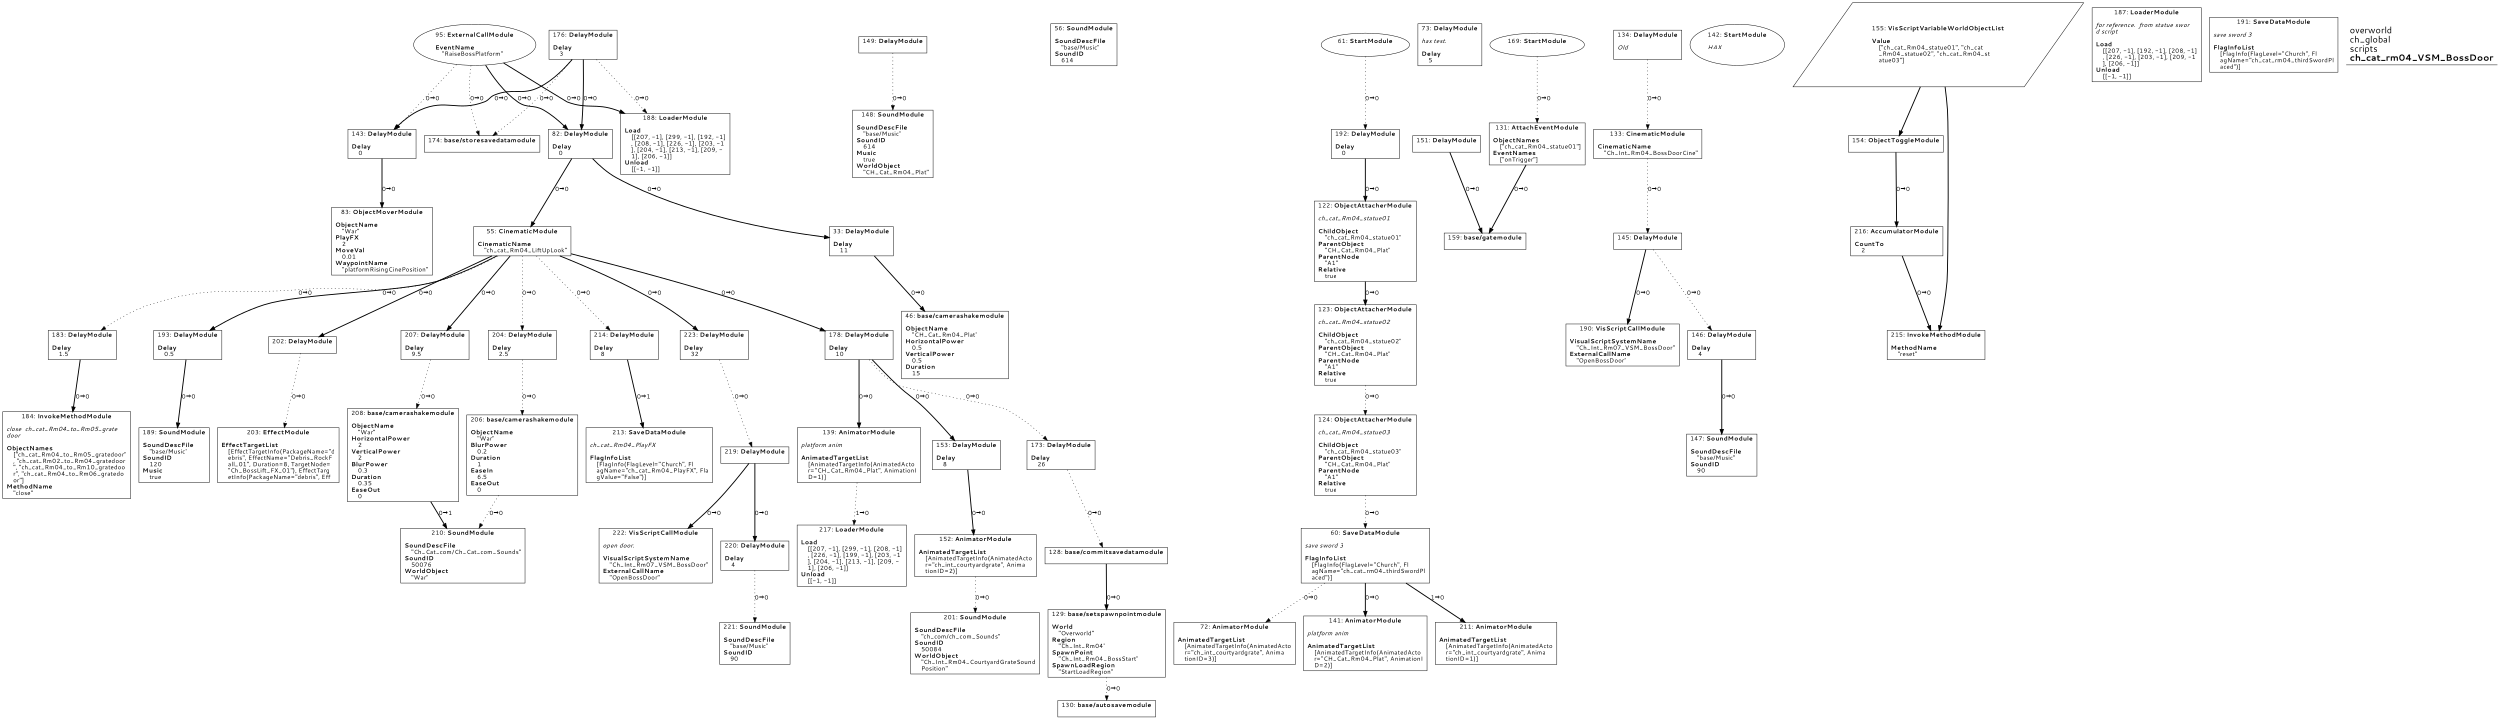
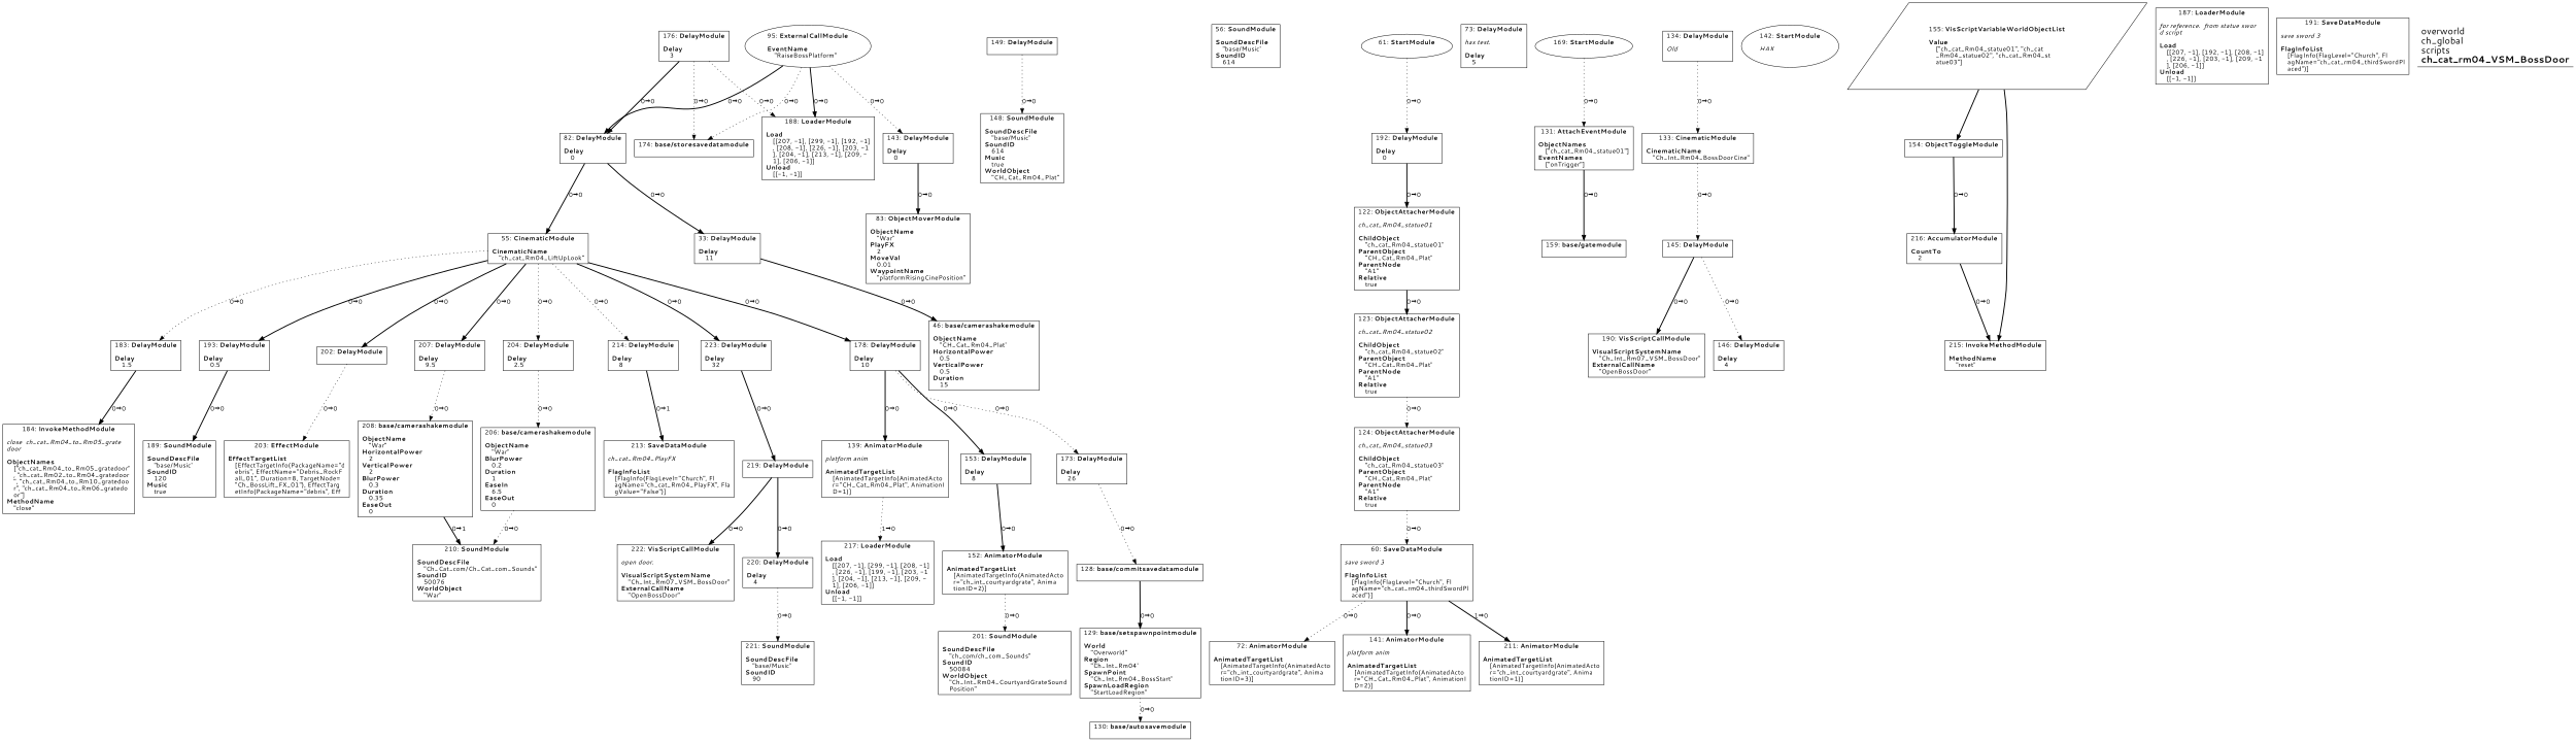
  digraph {
    fontname="Segoe UI"
    splines=spline
    node [fontname="Segoe UI" shape=box]
    edge [fontname="Segoe UI" style=bold]
    n1 [label=<33: <b>DelayModule</b><br/><br/><b>Delay</b><br align="left"/>    11<br align="left"/>>]
    n2 [label=<46: <b>base/camerashakemodule</b><br/><br/><b>ObjectName</b><br align="left"/>    &quot;CH_Cat_Rm04_Plat&quot;<br align="left"/><b>HorizontalPower</b><br align="left"/>    0.5<br align="left"/><b>VerticalPower</b><br align="left"/>    0.5<br align="left"/><b>Duration</b><br align="left"/>    15<br align="left"/>>]
    n3 [label=<55: <b>CinematicModule</b><br/><br/><b>CinematicName</b><br align="left"/>    &quot;ch_cat_Rm04_LiftUpLook&quot;<br align="left"/>>]
    n4 [label=<178: <b>DelayModule</b><br/><br/><b>Delay</b><br align="left"/>    10<br align="left"/>>]
    n5 [label=<183: <b>DelayModule</b><br/><br/><b>Delay</b><br align="left"/>    1.5<br align="left"/>>]
    n6 [label=<193: <b>DelayModule</b><br/><br/><b>Delay</b><br align="left"/>    0.5<br align="left"/>>]
    n7 [label=<202: <b>DelayModule</b><br/><br/>>]
    n8 [label=<204: <b>DelayModule</b><br/><br/><b>Delay</b><br align="left"/>    2.5<br align="left"/>>]
    n9 [label=<207: <b>DelayModule</b><br/><br/><b>Delay</b><br align="left"/>    9.5<br align="left"/>>]
    n10 [label=<214: <b>DelayModule</b><br/><br/><b>Delay</b><br align="left"/>    8<br align="left"/>>]
    n11 [label=<223: <b>DelayModule</b><br/><br/><b>Delay</b><br align="left"/>    32<br align="left"/>>]
    n12 [label=<139: <b>AnimatorModule</b><br/><br/><i>platform anim<br align="left"/></i><br align="left"/><b>AnimatedTargetList</b><br align="left"/>    [AnimatedTargetInfo(AnimatedActo<br align="left"/>    r=&quot;CH_Cat_Rm04_Plat&quot;, AnimationI<br align="left"/>    D=1)]<br align="left"/>>]
    n13 [label=<153: <b>DelayModule</b><br/><br/><b>Delay</b><br align="left"/>    8<br align="left"/>>]
    n14 [label=<173: <b>DelayModule</b><br/><br/><b>Delay</b><br align="left"/>    26<br align="left"/>>]
    n15 [label=<184: <b>InvokeMethodModule</b><br/><br/><i>close  ch_cat_Rm04_to_Rm05_grate<br align="left"/>door<br align="left"/></i><br align="left"/><b>ObjectNames</b><br align="left"/>    [&quot;ch_cat_Rm04_to_Rm05_gratedoor&quot;<br align="left"/>    , &quot;ch_cat_Rm02_to_Rm04_gratedoor<br align="left"/>    &quot;, &quot;ch_cat_Rm04_to_Rm10_gratedoo<br align="left"/>    r&quot;, &quot;ch_cat_Rm04_to_Rm06_gratedo<br align="left"/>    or&quot;]<br align="left"/><b>MethodName</b><br align="left"/>    &quot;close&quot;<br align="left"/>>]
    n16 [label=<189: <b>SoundModule</b><br/><br/><b>SoundDescFile</b><br align="left"/>    &quot;base/Music&quot;<br align="left"/><b>SoundID</b><br align="left"/>    120<br align="left"/><b>Music</b><br align="left"/>    true<br align="left"/>>]
    n17 [label=<203: <b>EffectModule</b><br/><br/><b>EffectTargetList</b><br align="left"/>    [EffectTargetInfo(PackageName=&quot;d<br align="left"/>    ebris&quot;, EffectName=&quot;Debris_RockF<br align="left"/>    all_01&quot;, Duration=8, TargetNode=<br align="left"/>    &quot;Ch_BossLift_FX_01&quot;), EffectTarg<br align="left"/>    etInfo(PackageName=&quot;debris&quot;, Eff<br align="left"/>>]
    n18 [label=<206: <b>base/camerashakemodule</b><br/><br/><b>ObjectName</b><br align="left"/>    &quot;War&quot;<br align="left"/><b>BlurPower</b><br align="left"/>    0.2<br align="left"/><b>Duration</b><br align="left"/>    1<br align="left"/><b>EaseIn</b><br align="left"/>    6.5<br align="left"/><b>EaseOut</b><br align="left"/>    0<br align="left"/>>]
    n19 [label=<208: <b>base/camerashakemodule</b><br/><br/><b>ObjectName</b><br align="left"/>    &quot;War&quot;<br align="left"/><b>HorizontalPower</b><br align="left"/>    2<br align="left"/><b>VerticalPower</b><br align="left"/>    2<br align="left"/><b>BlurPower</b><br align="left"/>    0.3<br align="left"/><b>Duration</b><br align="left"/>    0.35<br align="left"/><b>EaseOut</b><br align="left"/>    0<br align="left"/>>]
    n20 [label=<213: <b>SaveDataModule</b><br/><br/><i>ch_cat_Rm04_PlayFX<br align="left"/></i><br align="left"/><b>FlagInfoList</b><br align="left"/>    [FlagInfo(FlagLevel=&quot;Church&quot;, Fl<br align="left"/>    agName=&quot;ch_cat_Rm04_PlayFX&quot;, Fla<br align="left"/>    gValue=&quot;False&quot;)]<br align="left"/>>]
    n21 [label=<219: <b>DelayModule</b><br/><br/>>]
    n22 [label=<217: <b>LoaderModule</b><br/><br/><b>Load</b><br align="left"/>    [[207, -1], [299, -1], [208, -1]<br align="left"/>    , [226, -1], [199, -1], [203, -1<br align="left"/>    ], [204, -1], [213, -1], [209, -<br align="left"/>    1], [206, -1]]<br align="left"/><b>Unload</b><br align="left"/>    [[-1, -1]]<br align="left"/>>]
    n23 [label=<149: <b>DelayModule</b><br/><br/>>]
    n24 [label=<148: <b>SoundModule</b><br/><br/><b>SoundDescFile</b><br align="left"/>    &quot;base/Music&quot;<br align="left"/><b>SoundID</b><br align="left"/>    614<br align="left"/><b>Music</b><br align="left"/>    true<br align="left"/><b>WorldObject</b><br align="left"/>    &quot;CH_Cat_Rm04_Plat&quot;<br align="left"/>>]
    n25 [label=<152: <b>AnimatorModule</b><br/><br/><b>AnimatedTargetList</b><br align="left"/>    [AnimatedTargetInfo(AnimatedActo<br align="left"/>    r=&quot;ch_int_courtyardgrate&quot;, Anima<br align="left"/>    tionID=2)]<br align="left"/>>]
    n26 [label=<128: <b>base/commitsavedatamodule</b><br/><br/>>]
    n27 [label=<210: <b>SoundModule</b><br/><br/><b>SoundDescFile</b><br align="left"/>    &quot;Ch_Cat_com/Ch_Cat_com_Sounds&quot;<br align="left"/><b>SoundID</b><br align="left"/>    50076<br align="left"/><b>WorldObject</b><br align="left"/>    &quot;War&quot;<br align="left"/>>]
    n28 [label=<222: <b>VisScriptCallModule</b><br/><br/><i>open door.<br align="left"/></i><br align="left"/><b>VisualScriptSystemName</b><br align="left"/>    &quot;Ch_Int_Rm07_VSM_BossDoor&quot;<br align="left"/><b>ExternalCallName</b><br align="left"/>    &quot;OpenBossDoor&quot;<br align="left"/>>]
    n29 [label=<220: <b>DelayModule</b><br/><br/><b>Delay</b><br align="left"/>    4<br align="left"/>>]
    n30 [label=<56: <b>SoundModule</b><br/><br/><b>SoundDescFile</b><br align="left"/>    &quot;base/Music&quot;<br align="left"/><b>SoundID</b><br align="left"/>    614<br align="left"/>>]
    n31 [label=<60: <b>SaveDataModule</b><br/><br/><i>save sword 3<br align="left"/></i><br align="left"/><b>FlagInfoList</b><br align="left"/>    [FlagInfo(FlagLevel=&quot;Church&quot;, Fl<br align="left"/>    agName=&quot;ch_cat_rm04_thirdSwordPl<br align="left"/>    aced&quot;)]<br align="left"/>>]
    n32 [label=<72: <b>AnimatorModule</b><br/><br/><b>AnimatedTargetList</b><br align="left"/>    [AnimatedTargetInfo(AnimatedActo<br align="left"/>    r=&quot;ch_int_courtyardgrate&quot;, Anima<br align="left"/>    tionID=3)]<br align="left"/>>]
    n33 [label=<141: <b>AnimatorModule</b><br/><br/><i>platform anim<br align="left"/></i><br align="left"/><b>AnimatedTargetList</b><br align="left"/>    [AnimatedTargetInfo(AnimatedActo<br align="left"/>    r=&quot;CH_Cat_Rm04_Plat&quot;, AnimationI<br align="left"/>    D=2)]<br align="left"/>>]
    n34 [label=<211: <b>AnimatorModule</b><br/><br/><b>AnimatedTargetList</b><br align="left"/>    [AnimatedTargetInfo(AnimatedActo<br align="left"/>    r=&quot;ch_int_courtyardgrate&quot;, Anima<br align="left"/>    tionID=1)]<br align="left"/>>]
    n35 [label=<61: <b>StartModule</b><br/><br/>> shape=oval]
    n36 [label=<192: <b>DelayModule</b><br/><br/><b>Delay</b><br align="left"/>    0<br align="left"/>>]
    n37 [label=<122: <b>ObjectAttacherModule</b><br/><br/><i>ch_cat_Rm04_statue01<br align="left"/></i><br align="left"/><b>ChildObject</b><br align="left"/>    &quot;ch_cat_Rm04_statue01&quot;<br align="left"/><b>ParentObject</b><br align="left"/>    &quot;CH_Cat_Rm04_Plat&quot;<br align="left"/><b>ParentNode</b><br align="left"/>    &quot;A1&quot;<br align="left"/><b>Relative</b><br align="left"/>    true<br align="left"/>>]
    n38 [label=<123: <b>ObjectAttacherModule</b><br/><br/><i>ch_cat_Rm04_statue02<br align="left"/></i><br align="left"/><b>ChildObject</b><br align="left"/>    &quot;ch_cat_Rm04_statue02&quot;<br align="left"/><b>ParentObject</b><br align="left"/>    &quot;CH_Cat_Rm04_Plat&quot;<br align="left"/><b>ParentNode</b><br align="left"/>    &quot;A1&quot;<br align="left"/><b>Relative</b><br align="left"/>    true<br align="left"/>>]
    n39 [label=<73: <b>DelayModule</b><br/><br/><i>hax test.<br align="left"/></i><br align="left"/><b>Delay</b><br align="left"/>    5<br align="left"/>>]
    n40 [label=<82: <b>DelayModule</b><br/><br/><b>Delay</b><br align="left"/>    0<br align="left"/>>]
    n41 [label=<83: <b>ObjectMoverModule</b><br/><br/><b>ObjectName</b><br align="left"/>    &quot;War&quot;<br align="left"/><b>PlayFX</b><br align="left"/>    2<br align="left"/><b>MoveVal</b><br align="left"/>    0.01<br align="left"/><b>WaypointName</b><br align="left"/>    &quot;platformRisingCinePosition&quot;<br align="left"/>>]
    n42 [label=<95: <b>ExternalCallModule</b><br/><br/><b>EventName</b><br align="left"/>    &quot;RaiseBossPlatform&quot;<br align="left"/>> shape=oval]
    n43 [label=<174: <b>base/storesavedatamodule</b><br/><br/>>]
    n44 [label=<143: <b>DelayModule</b><br/><br/><b>Delay</b><br align="left"/>    0<br align="left"/>>]
    n45 [label=<188: <b>LoaderModule</b><br/><br/><b>Load</b><br align="left"/>    [[207, -1], [299, -1], [192, -1]<br align="left"/>    , [208, -1], [226, -1], [203, -1<br align="left"/>    ], [204, -1], [213, -1], [209, -<br align="left"/>    1], [206, -1]]<br align="left"/><b>Unload</b><br align="left"/>    [[-1, -1]]<br align="left"/>>]
    n46 [label=<124: <b>ObjectAttacherModule</b><br/><br/><i>ch_cat_Rm04_statue03<br align="left"/></i><br align="left"/><b>ChildObject</b><br align="left"/>    &quot;ch_cat_Rm04_statue03&quot;<br align="left"/><b>ParentObject</b><br align="left"/>    &quot;CH_Cat_Rm04_Plat&quot;<br align="left"/><b>ParentNode</b><br align="left"/>    &quot;A1&quot;<br align="left"/><b>Relative</b><br align="left"/>    true<br align="left"/>>]
    n47 [label=<129: <b>base/setspawnpointmodule</b><br/><br/><b>World</b><br align="left"/>    &quot;Overworld&quot;<br align="left"/><b>Region</b><br align="left"/>    &quot;Ch_Int_Rm04&quot;<br align="left"/><b>SpawnPoint</b><br align="left"/>    &quot;Ch_Int_Rm04_BossStart&quot;<br align="left"/><b>SpawnLoadRegion</b><br align="left"/>    &quot;StartLoadRegion&quot;<br align="left"/>>]
    n48 [label=<130: <b>base/autosavemodule</b><br/><br/>>]
    n49 [label=<131: <b>AttachEventModule</b><br/><br/><b>ObjectNames</b><br align="left"/>    [&quot;ch_cat_Rm04_statue01&quot;]<br align="left"/><b>EventNames</b><br align="left"/>    [&quot;onTrigger&quot;]<br align="left"/>>]
    n50 [label=<159: <b>base/gatemodule</b><br/><br/>>]
    n51 [label=<133: <b>CinematicModule</b><br/><br/><b>CinematicName</b><br align="left"/>    &quot;Ch_Int_Rm04_BossDoorCine&quot;<br align="left"/>>]
    n52 [label=<145: <b>DelayModule</b><br/><br/>>]
    n53 [label=<190: <b>VisScriptCallModule</b><br/><br/><b>VisualScriptSystemName</b><br align="left"/>    &quot;Ch_Int_Rm07_VSM_BossDoor&quot;<br align="left"/><b>ExternalCallName</b><br align="left"/>    &quot;OpenBossDoor&quot;<br align="left"/>>]
    n54 [label=<146: <b>DelayModule</b><br/><br/><b>Delay</b><br align="left"/>    4<br align="left"/>>]
-   n55 [label=<147: <b>SoundModule</b><br/><br/><b>SoundDescFile</b><br align="left"/>    &quot;base/Music&quot;<br align="left"/><b>SoundID</b><br align="left"/>    90<br align="left"/>>]
    n56 [label=<134: <b>DelayModule</b><br/><br/><i>Old<br align="left"/></i><br align="left"/>>]
    n57 [label=<142: <b>StartModule</b><br/><br/><i>HAX<br align="left"/></i><br align="left"/>> shape=oval]
-   n58 [label=<151: <b>DelayModule</b><br/><br/>>]
    n59 [label=<201: <b>SoundModule</b><br/><br/><b>SoundDescFile</b><br align="left"/>    &quot;ch_com/ch_com_Sounds&quot;<br align="left"/><b>SoundID</b><br align="left"/>    50084<br align="left"/><b>WorldObject</b><br align="left"/>    &quot;Ch_Int_Rm04_CourtyardGrateSound<br align="left"/>    Position&quot;<br align="left"/>>]
    n60 [label=<154: <b>ObjectToggleModule</b><br/><br/>>]
    n61 [label=<216: <b>AccumulatorModule</b><br/><br/><b>CountTo</b><br align="left"/>    2<br align="left"/>>]
    n62 [label=<215: <b>InvokeMethodModule</b><br/><br/><b>MethodName</b><br align="left"/>    &quot;reset&quot;<br align="left"/>>]
    n63 [label=<155: <b>VisScriptVariableWorldObjectList</b><br/><br/><b>Value</b><br align="left"/>    [&quot;ch_cat_Rm04_statue01&quot;, &quot;ch_cat<br align="left"/>    _Rm04_statue02&quot;, &quot;ch_cat_Rm04_st<br align="left"/>    atue03&quot;]<br align="left"/>> shape=parallelogram]
    n64 [label=<169: <b>StartModule</b><br/><br/>> shape=oval]
    n65 [label=<176: <b>DelayModule</b><br/><br/><b>Delay</b><br align="left"/>    3<br align="left"/>>]
    n66 [label=<187: <b>LoaderModule</b><br/><br/><i>for reference.  from statue swor<br align="left"/>d script<br align="left"/></i><br align="left"/><b>Load</b><br align="left"/>    [[207, -1], [192, -1], [208, -1]<br align="left"/>    , [226, -1], [203, -1], [209, -1<br align="left"/>    ], [206, -1]]<br align="left"/><b>Unload</b><br align="left"/>    [[-1, -1]]<br align="left"/>>]
    n67 [label=<191: <b>SaveDataModule</b><br/><br/><i>save sword 3<br align="left"/></i><br align="left"/><b>FlagInfoList</b><br align="left"/>    [FlagInfo(FlagLevel=&quot;Church&quot;, Fl<br align="left"/>    agName=&quot;ch_cat_rm04_thirdSwordPl<br align="left"/>    aced&quot;)]<br align="left"/>>]
    n68 [label=<221: <b>SoundModule</b><br/><br/><b>SoundDescFile</b><br align="left"/>    &quot;base/Music&quot;<br align="left"/><b>SoundID</b><br align="left"/>    90<br align="left"/>>]
    n69 [label=<<font point-size="20">overworld<br align="left"/>ch_global<br align="left"/>scripts<br align="left"/><b>ch_cat_rm04_VSM_BossDoor</b><br align="left"/></font>> shape=underline]
    n1 -> n2 [label="0→0"]
    n3 -> n4 [label="0→0"]
    n3 -> n5 [label="0→0" style=dotted]
    n3 -> n6 [label="0→0"]
    n3 -> n7 [label="0→0"]
    n3 -> n8 [label="0→0" style=dotted]
    n3 -> n9 [label="0→0"]
    n3 -> n10 [label="0→0" style=dotted]
    n3 -> n11 [label="0→0"]
    n4 -> n12 [label="0→0"]
    n4 -> n13 [label="0→0"]
    n4 -> n14 [label="0→0" style=dotted]
    n5 -> n15 [label="0→0"]
    n6 -> n16 [label="0→0"]
    n7 -> n17 [label="0→0" style=dotted]
    n8 -> n18 [label="0→0" style=dotted]
    n9 -> n19 [label="0→0" style=dotted]
    n10 -> n20 [label="0→1"]
-   n11 -> n21 [label="0→0" style=dotted]
+   n11 -> n21 [label="0→0"]
    n12 -> n22 [label="1→0" style=dotted]
    n13 -> n25 [label="0→0"]
    n14 -> n26 [label="0→0" style=dotted]
    n18 -> n27 [label="0→0" style=dotted]
    n19 -> n27 [label="0→1"]
    n21 -> n28 [label="0→0"]
    n21 -> n29 [label="0→0"]
    n23 -> n24 [label="0→0" style=dotted]
    n25 -> n59 [label="0→0" style=dotted]
    n26 -> n47 [label="0→0"]
    n29 -> n68 [label="0→0" style=dotted]
    n31 -> n32 [label="0→0" style=dotted]
    n31 -> n33 [label="0→0"]
    n31 -> n34 [label="1→0"]
    n35 -> n36 [label="0→0" style=dotted]
    n36 -> n37 [label="0→0"]
    n37 -> n38 [label="0→0"]
    n38 -> n46 [label="0→0" style=dotted]
    n40 -> n1 [label="0→0"]
    n40 -> n3 [label="0→0"]
    n42 -> n40 [label="0→0"]
    n42 -> n43 [label="0→0" style=dotted]
    n42 -> n44 [label="0→0" style=dotted]
    n42 -> n45 [label="0→0"]
    n44 -> n41 [label="0→0"]
    n46 -> n31 [label="0→0" style=dotted]
    n47 -> n48 [label="0→0" style=dotted]
    n49 -> n50 [label="0→0"]
    n51 -> n52 [label="0→0" style=dotted]
    n52 -> n53 [label="0→0"]
    n52 -> n54 [label="0→0" style=dotted]
-   n54 -> n55 [label="0→0"]
    n56 -> n51 [label="0→0" style=dotted]
-   n58 -> n50 [label="0→0"]
    n60 -> n61 [label="0→0"]
    n61 -> n62 [label="0→0"]
    n63 -> n60
    n63 -> n62
    n64 -> n49 [label="0→0" style=dotted]
    n65 -> n40 [label="0→0"]
    n65 -> n43 [label="0→0" style=dotted]
-   n65 -> n44 [label="0→0"]
    n65 -> n45 [label="0→0" style=dotted]
  }
